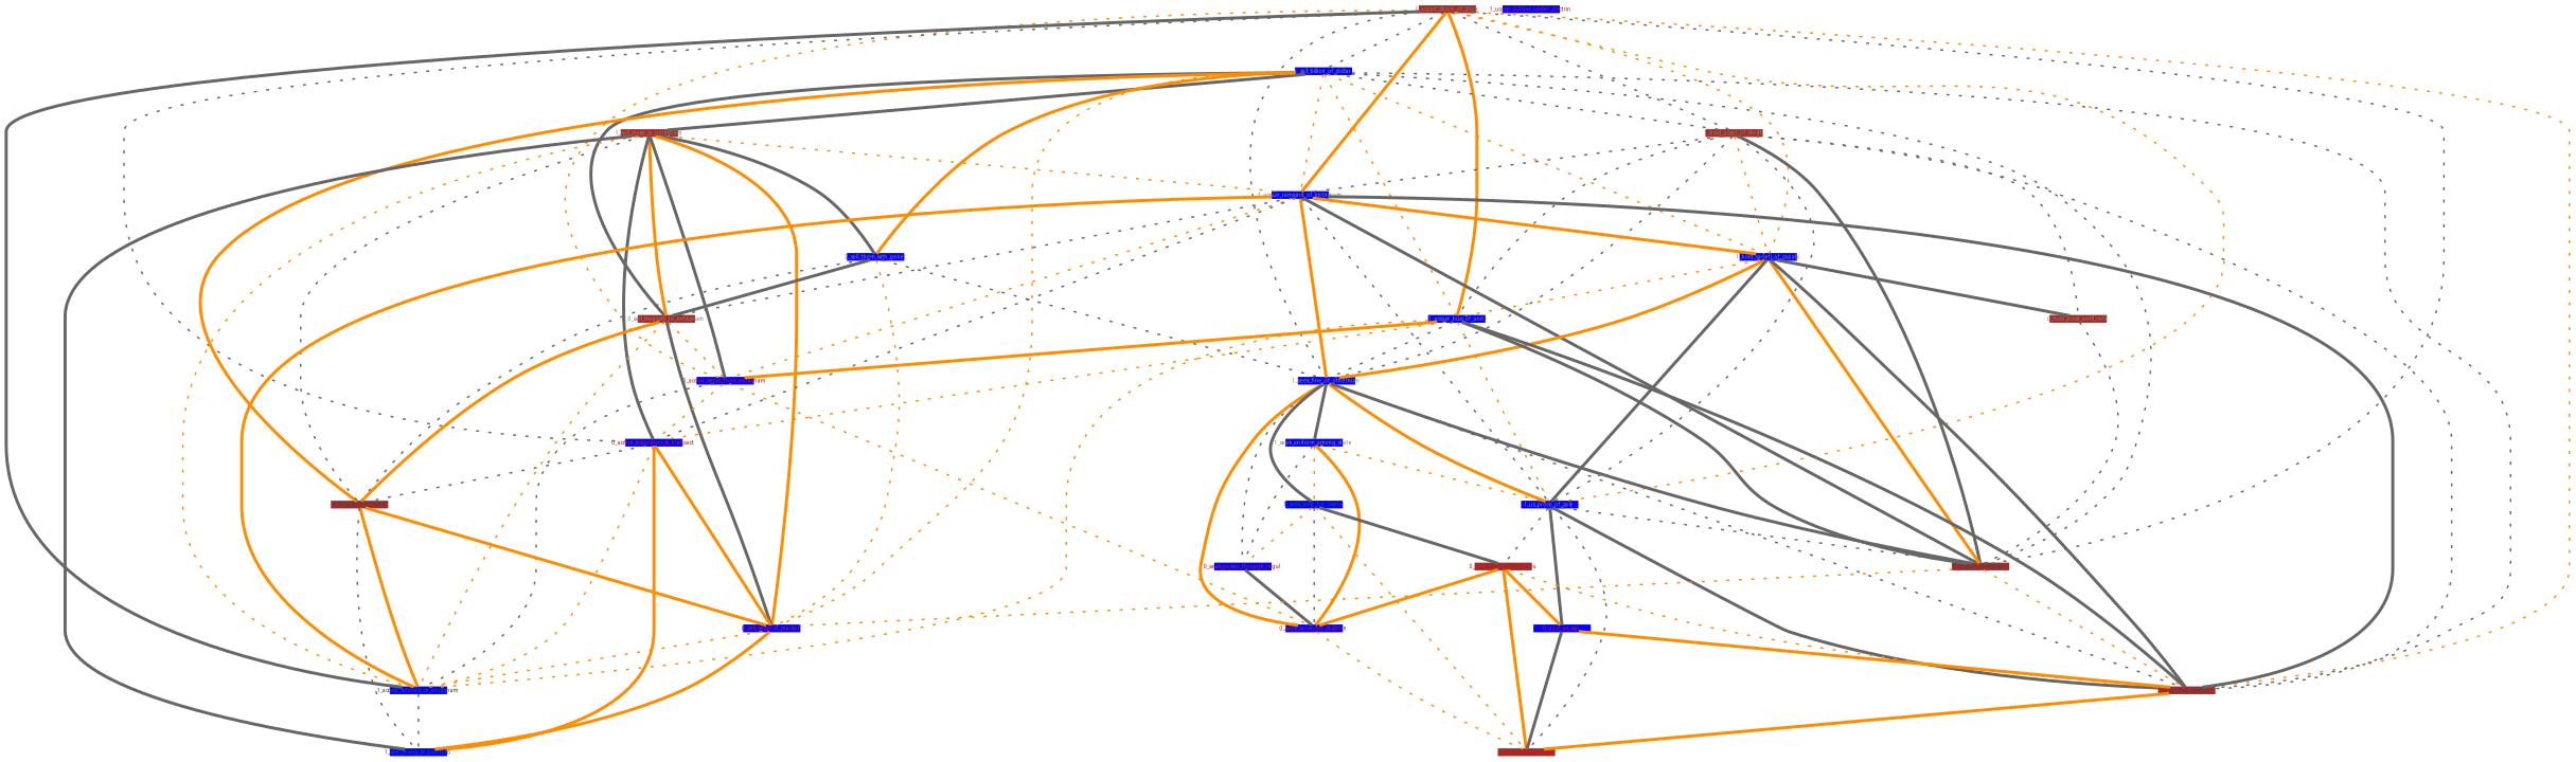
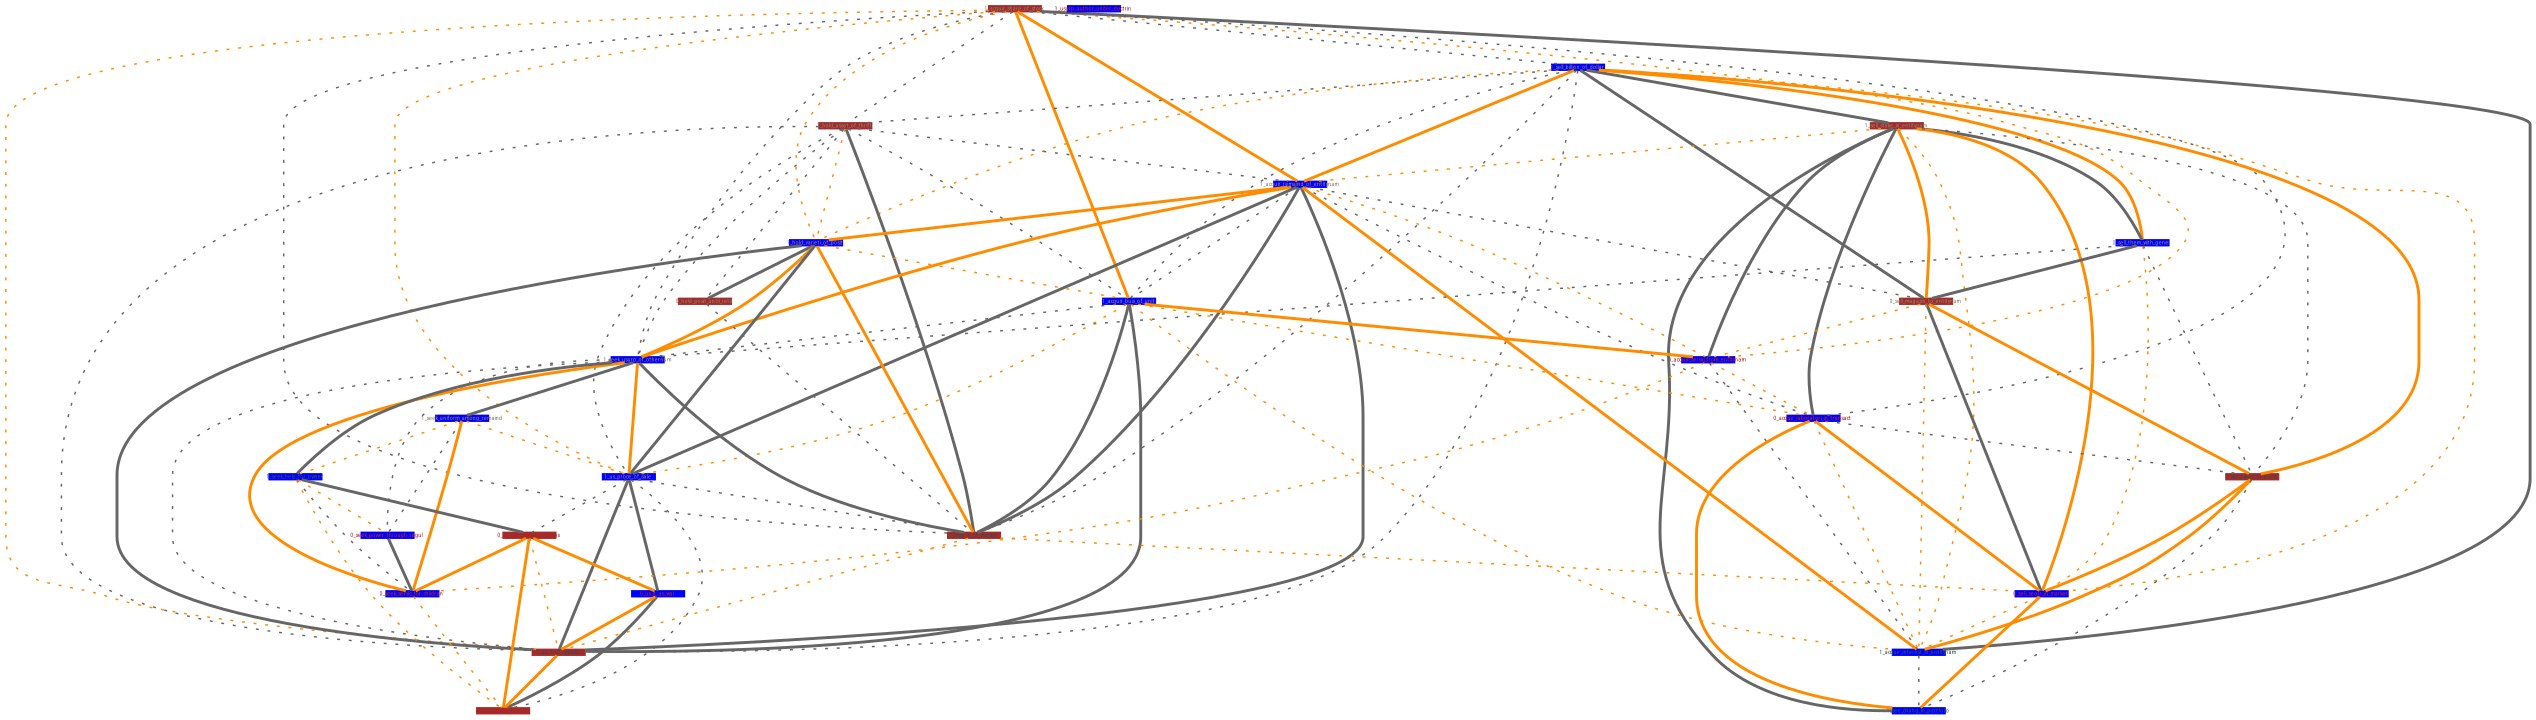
  graph {
    fontname="Roboto Condensed"
    node [color=blue fixedsize=true fontcolor="#8b7d6b" fontname="Roboto Condensed" fontsize=4 shape=polygon style=filled]
    edge [color=gray40 fontname="Roboto Condensed" style=dotted w=1]
    "1_acquir_share_of_stock " [color=brown height=.06 width=.5]
    "1_sell_billion_of_dollar " [height=.06 width=.5]
    "1_hold_asset_of_thrift " [color=brown height=.06 width=.5]
    "1_sell_stake_in_entitynam " [color=brown height=.06 width=.5]
    "1_acquir_remaind_of_entitynam " [height=.06 width=.5]
-   "1_hold_varieti_of_posit " [height=.06 width=.5 label="1_hold_varieti_of_capabl"]
-   "0_sell_them_with_gener " [height=.06 width=.5 label="2_sell_them_with_gener"]
+   "1_hold_varieti_of_posit " [height=.06 width=.5]
+   "0_sell_them_with_gener " [height=.06 width=.5]
    "1_acquir_busi_of_unit " [height=.06 width=.5]
    "0_hold_posit_until_retir " [color=brown height=.06 width=.5]
-   "1_seek_fine_of_othernum " [height=.06 width=.5]
+   "1_seek_fine_of_othernum " [height=.06 width=.5 label="1_seek_usurp_of_othernum"]
    "1_us_proce_of_sale " [height=.06 width=.5]
-   "1_seek_uniform_among_state " [height=.06 width=.5]
+   "1_seek_uniform_among_state " [height=.06 width=.5 label="1_seek_uniform_among_remaind"]
    "0_sell_magazin_to_entitynam " [color=brown height=.06 width=.5]
    "0_acquir_servic_from_entitynam " [fontcolor="#b22222" height=.06 width=.5]
    "0_seek_power_through_regul " [fontcolor="#b22222" height=.06 width=.5]
    "0_us_number_for_purpos " [color=brown fontcolor="#b22222" height=.06 width=.5]
    "0_acquir_laboratori_in_transact " [fontcolor="#b22222" height=.06 width=.5]
    "0_us_it_as_wai " [fontcolor="#b22222" height=.06 width=.5]
    "1_usurp_author_under_doctrin " [fontcolor="#b22222" height=.06 width=.5]
    "0_sell_secur_in_market " [fontcolor="#b22222" height=.06 width=.5]
    "0_seek_servic_for_children " [fontcolor="#b22222" height=.06 width=.5]
    "0_us_budget_for_thi " [color=brown fontcolor="#b22222" height=.06 width=.5]
    "1_hold_%_of_market " [color=brown fontcolor="#2f4f4f" height=.06 width=.5]
    "1_us_%_of_capabl " [color=brown fontcolor="#2f4f4f" height=.06 width=.5]
    "1_acquir_interest_in_entitynam " [fontcolor="#2f4f4f" height=.06 width=.5]
    "1_sell_billion_in_bond " [color=brown fontcolor="#2f4f4f" height=.06 width=.5]
    "1_see_chang_in_portfolio " [fontcolor="#2f4f4f" height=.06 width=.5]
    "1_seek_help_for_owner " [fontcolor="#2f4f4f" height=.06 width=.5]
    subgraph sub_1 {
      "1_acquir_share_of_stock "
      "1_sell_billion_of_dollar "
      "1_hold_asset_of_thrift "
      "1_sell_stake_in_entitynam "
      "1_acquir_remaind_of_entitynam "
      "1_hold_varieti_of_posit "
      "0_sell_them_with_gener "
      "1_acquir_busi_of_unit "
      "0_hold_posit_until_retir "
      "1_seek_fine_of_othernum "
      "1_us_proce_of_sale "
      "1_seek_uniform_among_state "
      "0_sell_magazin_to_entitynam "
    }
    subgraph sub_2 {
      "0_acquir_servic_from_entitynam "
      "0_seek_power_through_regul "
      "0_us_number_for_purpos "
      "0_acquir_laboratori_in_transact "
      "0_us_it_as_wai "
      "1_usurp_author_under_doctrin "
      "0_sell_secur_in_market "
      "0_seek_servic_for_children "
      "0_us_budget_for_thi "
    }
    "1_acquir_share_of_stock " -- "1_sell_billion_of_dollar "
    "1_acquir_share_of_stock " -- "1_hold_asset_of_thrift "
    "1_acquir_share_of_stock " -- "1_acquir_remaind_of_entitynam " [color=darkorange style=bold w=2]
    "1_acquir_share_of_stock " -- "1_hold_varieti_of_posit " [color=darkorange]
    "1_acquir_share_of_stock " -- "1_acquir_busi_of_unit " [color=darkorange style=bold w=2]
    "1_acquir_share_of_stock " -- "1_seek_fine_of_othernum "
    "1_acquir_share_of_stock " -- "1_us_proce_of_sale " [color=darkorange]
    "1_acquir_share_of_stock " -- "0_acquir_servic_from_entitynam " [color=darkorange]
    "1_acquir_share_of_stock " -- "0_acquir_laboratori_in_transact "
    "1_acquir_share_of_stock " -- "1_hold_%_of_market "
    "1_acquir_share_of_stock " -- "1_us_%_of_capabl " [color=darkorange]
    "1_acquir_share_of_stock " -- "1_acquir_interest_in_entitynam " [style=bold]
    "1_sell_billion_of_dollar " -- "1_hold_asset_of_thrift "
    "1_sell_billion_of_dollar " -- "1_sell_stake_in_entitynam " [style=bold]
-   "1_sell_billion_of_dollar " -- "1_acquir_remaind_of_entitynam " [color=darkorange]
+   "1_sell_billion_of_dollar " -- "1_acquir_remaind_of_entitynam " [color=darkorange style=bold]
    "1_sell_billion_of_dollar " -- "1_hold_varieti_of_posit " [color=darkorange]
    "1_sell_billion_of_dollar " -- "0_sell_them_with_gener " [color=darkorange style=bold]
-   "1_sell_billion_of_dollar " -- "1_acquir_busi_of_unit " [color=darkorange]
+   "1_sell_billion_of_dollar " -- "1_acquir_busi_of_unit "
    "1_sell_billion_of_dollar " -- "0_sell_magazin_to_entitynam " [style=bold]
    "1_sell_billion_of_dollar " -- "0_sell_secur_in_market " [color=darkorange]
    "1_sell_billion_of_dollar " -- "1_hold_%_of_market "
    "1_sell_billion_of_dollar " -- "1_us_%_of_capabl "
    "1_sell_billion_of_dollar " -- "1_sell_billion_in_bond " [color=darkorange style=bold w=2]
    "1_hold_asset_of_thrift " -- "1_acquir_remaind_of_entitynam "
    "1_hold_asset_of_thrift " -- "1_hold_varieti_of_posit " [color=darkorange w=2]
    "1_hold_asset_of_thrift " -- "1_acquir_busi_of_unit "
    "1_hold_asset_of_thrift " -- "0_hold_posit_until_retir "
    "1_hold_asset_of_thrift " -- "1_seek_fine_of_othernum "
    "1_hold_asset_of_thrift " -- "1_us_proce_of_sale "
    "1_hold_asset_of_thrift " -- "1_hold_%_of_market " [style=bold w=2]
    "1_hold_asset_of_thrift " -- "1_us_%_of_capabl "
    "1_sell_stake_in_entitynam " -- "1_acquir_remaind_of_entitynam " [color=darkorange]
    "1_sell_stake_in_entitynam " -- "0_sell_them_with_gener " [style=bold]
    "1_sell_stake_in_entitynam " -- "0_sell_magazin_to_entitynam " [color=darkorange style=bold w=2]
    "1_sell_stake_in_entitynam " -- "0_acquir_servic_from_entitynam " [style=bold]
    "1_sell_stake_in_entitynam " -- "0_acquir_laboratori_in_transact " [style=bold]
    "1_sell_stake_in_entitynam " -- "0_sell_secur_in_market " [color=darkorange style=bold w=2]
    "1_sell_stake_in_entitynam " -- "1_acquir_interest_in_entitynam " [color=darkorange w=2]
    "1_sell_stake_in_entitynam " -- "1_sell_billion_in_bond " [w=2]
    "1_sell_stake_in_entitynam " -- "1_see_chang_in_portfolio " [style=bold]
    "1_acquir_remaind_of_entitynam " -- "1_hold_varieti_of_posit " [color=darkorange style=bold]
+   "1_acquir_remaind_of_entitynam " -- "1_acquir_busi_of_unit " [w=2]
    "1_acquir_remaind_of_entitynam " -- "1_seek_fine_of_othernum " [color=darkorange style=bold]
-   "1_acquir_remaind_of_entitynam " -- "1_us_proce_of_sale "
+   "1_acquir_remaind_of_entitynam " -- "1_us_proce_of_sale " [style=bold]
    "1_acquir_remaind_of_entitynam " -- "0_sell_magazin_to_entitynam "
    "1_acquir_remaind_of_entitynam " -- "0_acquir_servic_from_entitynam " [color=darkorange w=2]
    "1_acquir_remaind_of_entitynam " -- "0_acquir_laboratori_in_transact "
    "1_acquir_remaind_of_entitynam " -- "1_hold_%_of_market " [style=bold]
    "1_acquir_remaind_of_entitynam " -- "1_us_%_of_capabl " [style=bold]
    "1_acquir_remaind_of_entitynam " -- "1_acquir_interest_in_entitynam " [color=darkorange style=bold w=2]
    "1_hold_varieti_of_posit " -- "1_acquir_busi_of_unit " [color=darkorange]
    "1_hold_varieti_of_posit " -- "0_hold_posit_until_retir " [style=bold]
    "1_hold_varieti_of_posit " -- "1_seek_fine_of_othernum " [color=darkorange style=bold]
    "1_hold_varieti_of_posit " -- "1_us_proce_of_sale " [style=bold]
    "1_hold_varieti_of_posit " -- "1_hold_%_of_market " [color=darkorange style=bold w=2]
    "1_hold_varieti_of_posit " -- "1_us_%_of_capabl " [style=bold]
    "0_sell_them_with_gener " -- "1_seek_fine_of_othernum "
    "0_sell_them_with_gener " -- "0_sell_magazin_to_entitynam " [style=bold]
    "0_sell_them_with_gener " -- "0_sell_secur_in_market " [color=darkorange]
    "0_sell_them_with_gener " -- "1_sell_billion_in_bond "
    "1_acquir_busi_of_unit " -- "1_seek_fine_of_othernum "
    "1_acquir_busi_of_unit " -- "1_us_proce_of_sale " [color=darkorange]
    "1_acquir_busi_of_unit " -- "0_acquir_servic_from_entitynam " [color=darkorange style=bold]
    "1_acquir_busi_of_unit " -- "0_acquir_laboratori_in_transact " [color=darkorange]
    "1_acquir_busi_of_unit " -- "1_hold_%_of_market " [style=bold]
    "1_acquir_busi_of_unit " -- "1_us_%_of_capabl " [style=bold]
    "1_acquir_busi_of_unit " -- "1_acquir_interest_in_entitynam " [color=darkorange]
    "0_hold_posit_until_retir " -- "1_hold_%_of_market "
    "1_seek_fine_of_othernum " -- "1_us_proce_of_sale " [color=darkorange style=bold]
    "1_seek_fine_of_othernum " -- "1_seek_uniform_among_state " [style=bold]
    "1_seek_fine_of_othernum " -- "0_seek_power_through_regul "
    "1_seek_fine_of_othernum " -- "0_seek_servic_for_children " [color=darkorange style=bold]
    "1_seek_fine_of_othernum " -- "1_hold_%_of_market " [style=bold]
    "1_seek_fine_of_othernum " -- "1_us_%_of_capabl "
    "1_seek_fine_of_othernum " -- "1_seek_help_for_owner " [style=bold]
    "1_us_proce_of_sale " -- "0_us_number_for_purpos "
    "1_us_proce_of_sale " -- "0_us_it_as_wai " [style=bold]
    "1_us_proce_of_sale " -- "0_us_budget_for_thi "
    "1_us_proce_of_sale " -- "1_hold_%_of_market "
    "1_us_proce_of_sale " -- "1_us_%_of_capabl " [style=bold w=2]
    "1_seek_uniform_among_state " -- "1_us_proce_of_sale " [color=darkorange]
    "1_seek_uniform_among_state " -- "0_seek_power_through_regul "
    "1_seek_uniform_among_state " -- "0_seek_servic_for_children " [color=darkorange style=bold]
    "1_seek_uniform_among_state " -- "1_seek_help_for_owner " [color=darkorange]
    "0_sell_magazin_to_entitynam " -- "0_acquir_servic_from_entitynam " [color=darkorange]
    "0_sell_magazin_to_entitynam " -- "0_sell_secur_in_market " [style=bold]
    "0_sell_magazin_to_entitynam " -- "1_acquir_interest_in_entitynam " [color=darkorange]
    "0_sell_magazin_to_entitynam " -- "1_sell_billion_in_bond " [color=darkorange style=bold]
    "0_acquir_servic_from_entitynam " -- "0_acquir_laboratori_in_transact " [color=darkorange]
    "0_acquir_servic_from_entitynam " -- "0_seek_servic_for_children " [color=darkorange]
    "0_acquir_servic_from_entitynam " -- "1_acquir_interest_in_entitynam " [w=2]
    "0_seek_power_through_regul " -- "0_seek_servic_for_children " [style=bold]
    "0_us_number_for_purpos " -- "0_us_it_as_wai " [color=darkorange style=bold]
    "0_us_number_for_purpos " -- "0_seek_servic_for_children " [color=darkorange style=bold]
    "0_us_number_for_purpos " -- "0_us_budget_for_thi " [color=darkorange style=bold w=2]
    "0_us_number_for_purpos " -- "1_us_%_of_capabl " [color=darkorange]
    "0_acquir_laboratori_in_transact " -- "0_sell_secur_in_market " [color=darkorange style=bold]
    "0_acquir_laboratori_in_transact " -- "1_acquir_interest_in_entitynam " [color=darkorange w=2]
    "0_acquir_laboratori_in_transact " -- "1_sell_billion_in_bond "
    "0_acquir_laboratori_in_transact " -- "1_see_chang_in_portfolio " [color=darkorange style=bold]
    "0_us_it_as_wai " -- "0_us_budget_for_thi " [style=bold]
    "0_us_it_as_wai " -- "1_us_%_of_capabl " [color=darkorange style=bold]
    "0_sell_secur_in_market " -- "1_acquir_interest_in_entitynam " [color=darkorange]
    "0_sell_secur_in_market " -- "1_see_chang_in_portfolio " [color=darkorange style=bold]
    "0_seek_servic_for_children " -- "0_us_budget_for_thi " [color=darkorange]
    "1_hold_%_of_market " -- "0_sell_secur_in_market " [color=darkorange]
    "1_hold_%_of_market " -- "1_us_%_of_capabl " [color=darkorange w=2]
    "1_us_%_of_capabl " -- "0_us_budget_for_thi " [color=darkorange style=bold]
    "1_acquir_interest_in_entitynam " -- "1_see_chang_in_portfolio "
    "1_sell_billion_in_bond " -- "0_sell_secur_in_market " [color=darkorange style=bold w=2]
    "1_sell_billion_in_bond " -- "1_acquir_interest_in_entitynam " [color=darkorange style=bold]
    "1_sell_billion_in_bond " -- "1_see_chang_in_portfolio "
    "1_seek_help_for_owner " -- "0_seek_power_through_regul " [color=darkorange]
    "1_seek_help_for_owner " -- "0_us_number_for_purpos " [style=bold]
    "1_seek_help_for_owner " -- "0_seek_servic_for_children " [w=2]
    "1_seek_help_for_owner " -- "0_us_budget_for_thi " [color=darkorange]
  }
